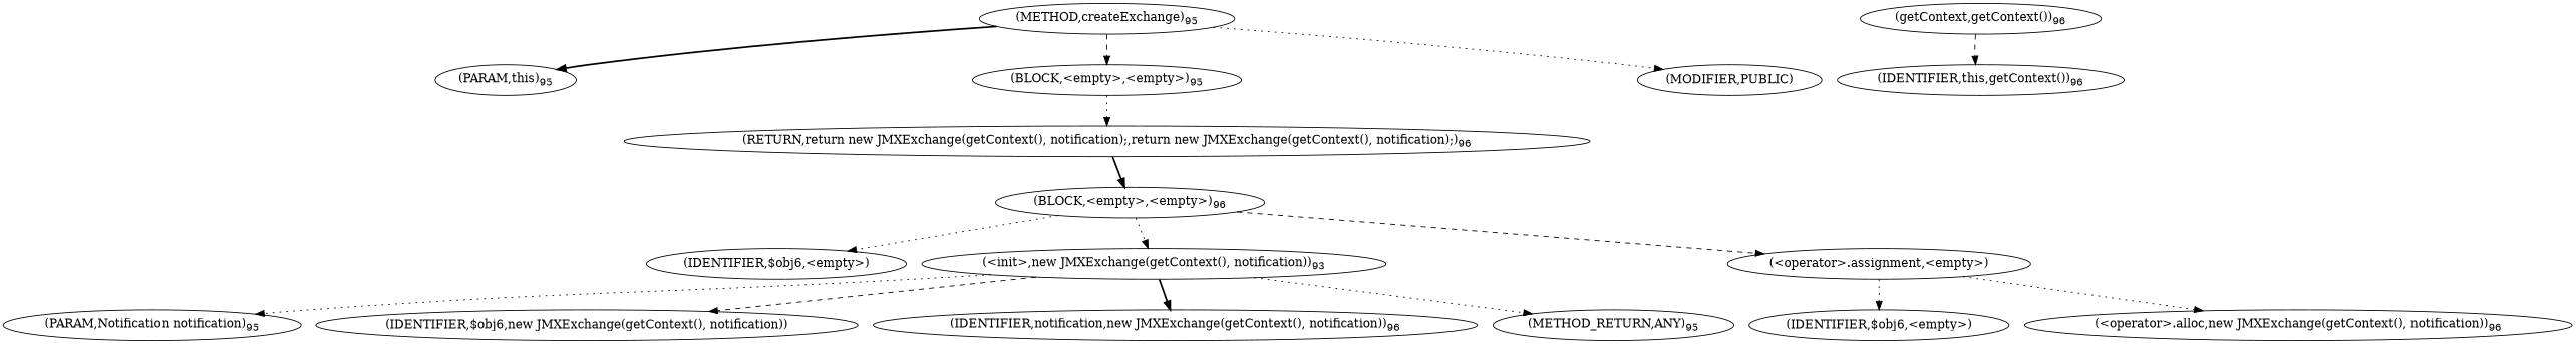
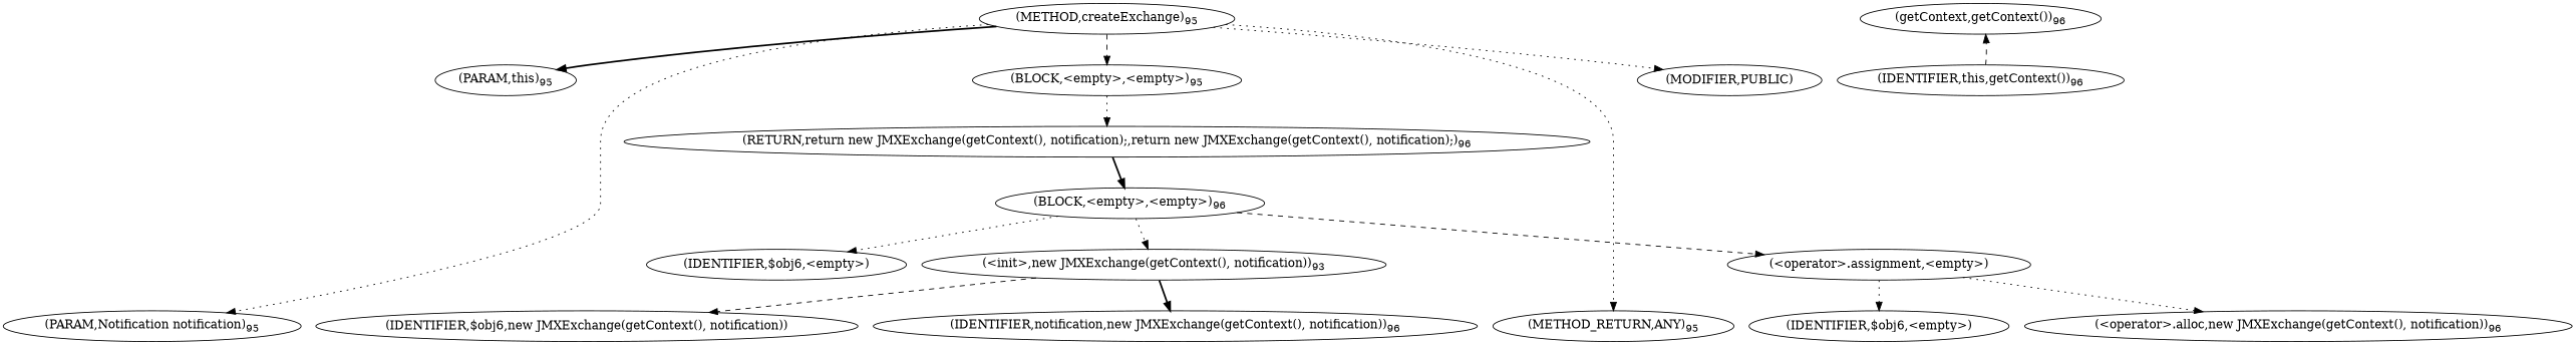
  digraph {
    edge [style=dotted]
    n1 [label=<(METHOD,createExchange)<SUB>95</SUB>>]
    n2 [label=<(PARAM,this)<SUB>95</SUB>>]
    n3 [label=<(PARAM,Notification notification)<SUB>95</SUB>>]
    n4 [label=<(BLOCK,&lt;empty&gt;,&lt;empty&gt;)<SUB>95</SUB>>]
    n5 [label=<(MODIFIER,PUBLIC)>]
    n6 [label=<(METHOD_RETURN,ANY)<SUB>95</SUB>>]
    n7 [label=<(RETURN,return new JMXExchange(getContext(), notification);,return new JMXExchange(getContext(), notification);)<SUB>96</SUB>>]
    n8 [label=<(BLOCK,&lt;empty&gt;,&lt;empty&gt;)<SUB>96</SUB>>]
    n9 [label=<(&lt;operator&gt;.assignment,&lt;empty&gt;)>]
    n10 [label=<(&lt;init&gt;,new JMXExchange(getContext(), notification))<SUB>93</SUB>>]
    n11 [label=<(IDENTIFIER,$obj6,&lt;empty&gt;)>]
    n12 [label=<(IDENTIFIER,$obj6,&lt;empty&gt;)>]
    n13 [label=<(&lt;operator&gt;.alloc,new JMXExchange(getContext(), notification))<SUB>96</SUB>>]
    n14 [label=<(IDENTIFIER,$obj6,new JMXExchange(getContext(), notification))>]
    n15 [label=<(IDENTIFIER,notification,new JMXExchange(getContext(), notification))<SUB>96</SUB>>]
    n16 [label=<(getContext,getContext())<SUB>96</SUB>>]
    n17 [label=<(IDENTIFIER,this,getContext())<SUB>96</SUB>>]
    n1 -> n2 [style=bold]
-   n10 -> n3
+   n1 -> n3
    n1 -> n4 [style=dashed]
    n1 -> n5
-   n10 -> n6
+   n1 -> n6
    n4 -> n7
    n7 -> n8 [style=bold]
    n8 -> n9 [style=dashed]
    n8 -> n10
    n8 -> n11
    n9 -> n12
    n9 -> n13
    n10 -> n14 [style=dashed]
    n10 -> n15 [style=bold]
-   n16 -> n17 [style=dashed]
+   n17 -> n16 [style=dashed]
  }
